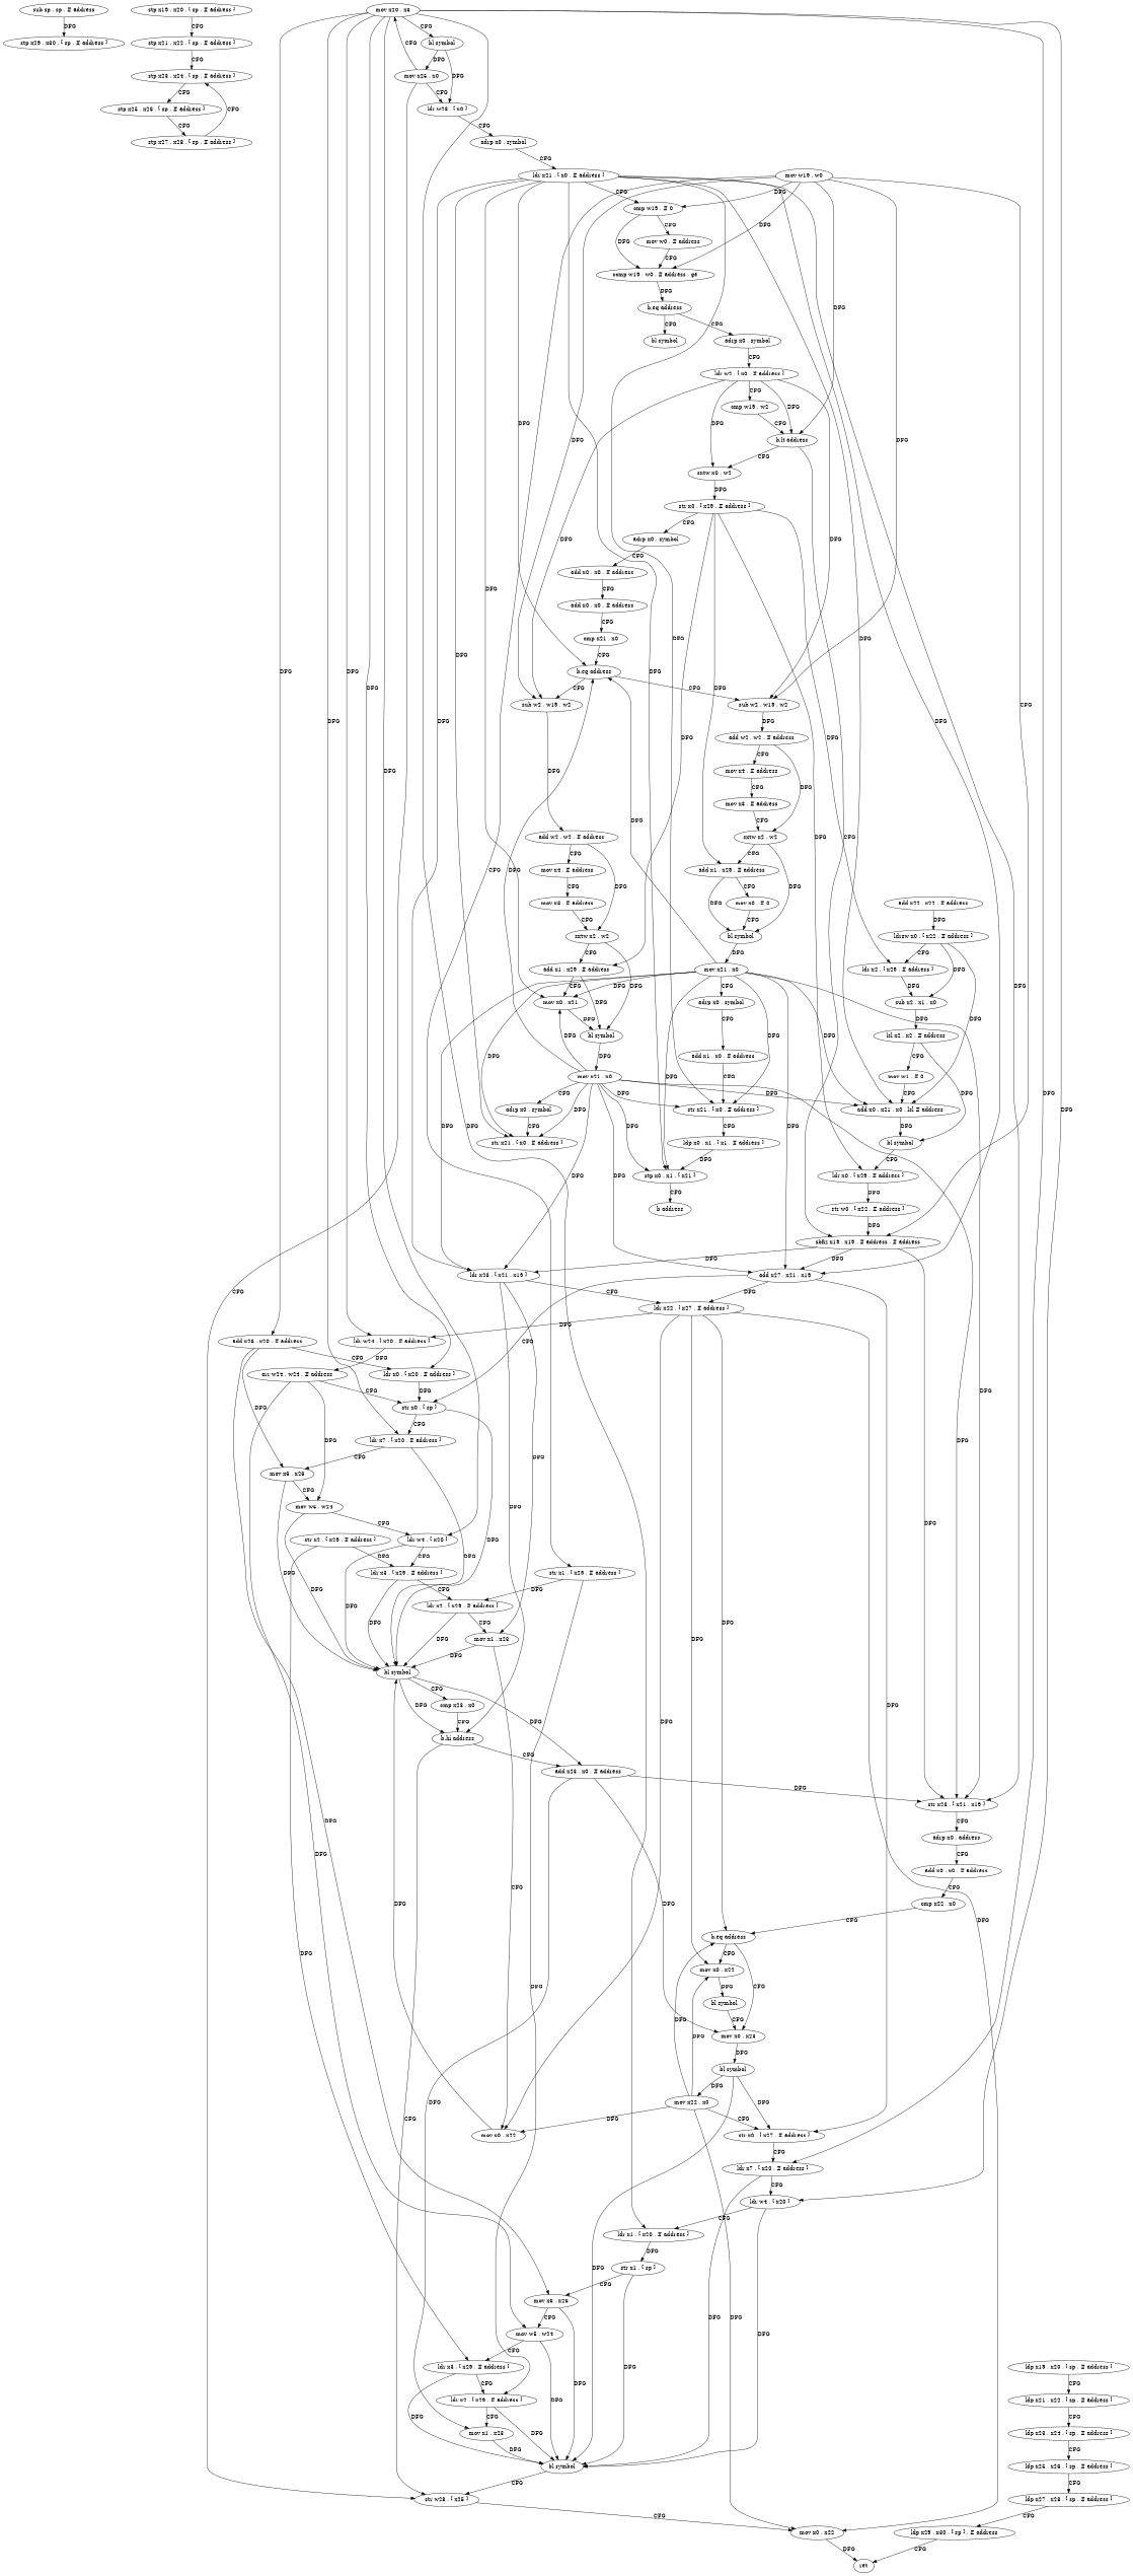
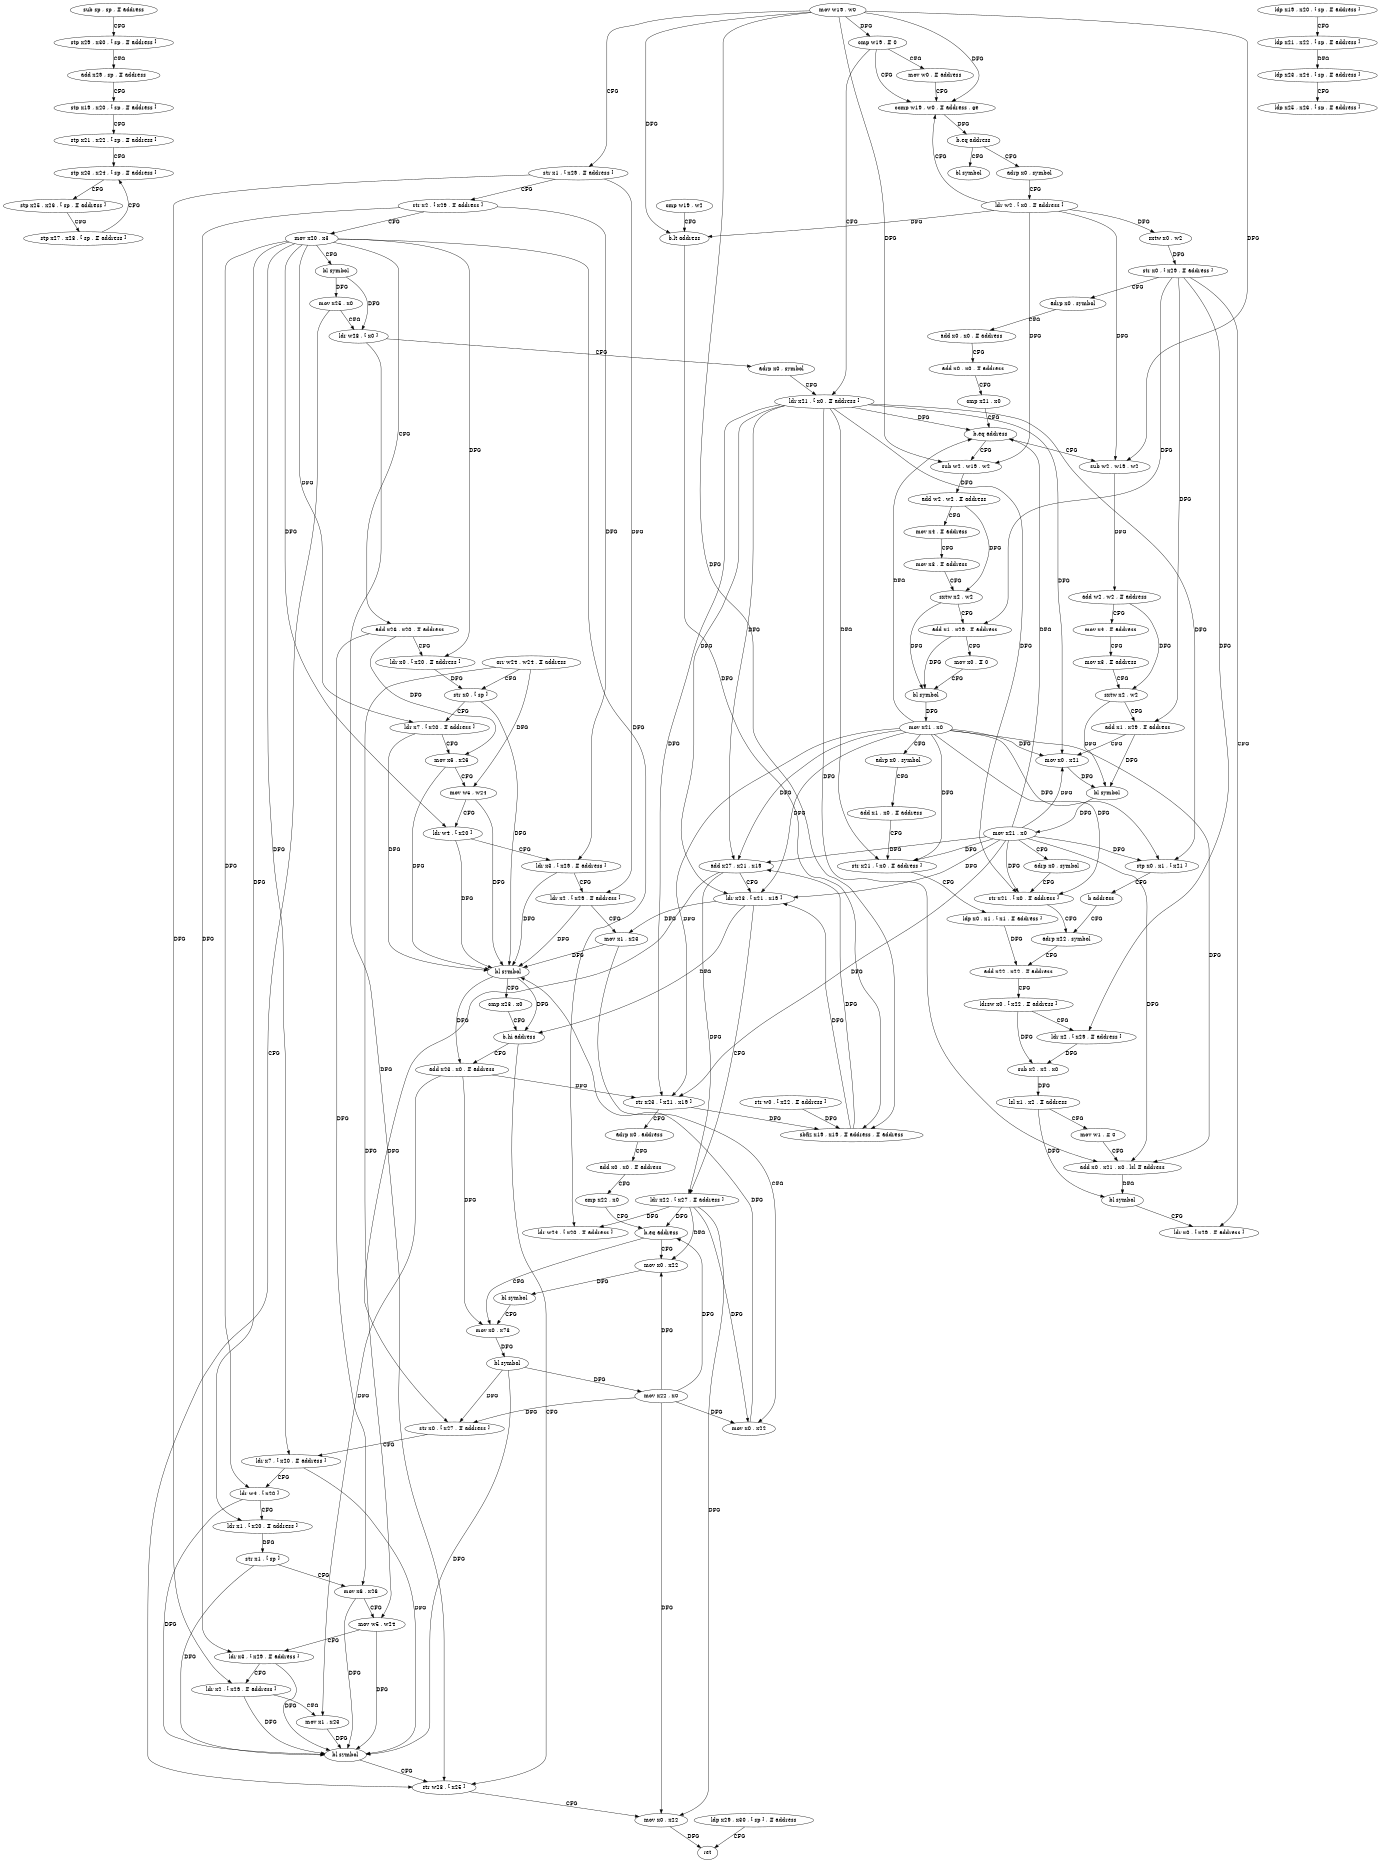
  digraph {
    n1 [label="sub sp , sp , # address"]
    n2 [label="stp x29 , x30 , [ sp , # address ]"]
+   n3 [label="add x29 , sp , # address"]
    n4 [label="stp x19 , x20 , [ sp , # address ]"]
    n5 [label="stp x21 , x22 , [ sp , # address ]"]
    n6 [label="stp x23 , x24 , [ sp , # address ]"]
    n7 [label="stp x25 , x26 , [ sp , # address ]"]
    n8 [label="stp x27 , x28 , [ sp , # address ]"]
    n9 [label="mov w19 , w0"]
    n10 [label="str x1 , [ x29 , # address ]"]
    n11 [label="cmp w19 , # 0"]
    n12 [label="ccmp w19 , w0 , # address , ge"]
    n13 [label="b.lt address"]
    n14 [label="sbfiz x19 , x19 , # address , # address"]
    n15 [label="sub w2 , w19 , w2"]
    n16 [label="sub w2 , w19 , w2"]
    n17 [label="str x2 , [ x29 , # address ]"]
    n18 [label="ldr x2 , [ x29 , # address ]"]
    n19 [label="ldr x2 , [ x29 , # address ]"]
    n20 [label="mov w0 , # address"]
    n21 [label="b.eq address"]
    n22 [label="sxtw x0 , w2"]
    n23 [label="add x27 , x21 , x19"]
    n24 [label="ldr x23 , [ x21 , x19 ]"]
    n25 [label="str x23 , [ x21 , x19 ]"]
    n26 [label="add w2 , w2 , # address"]
    n27 [label="add w2 , w2 , # address"]
    n28 [label="mov x20 , x3"]
    n29 [label="ldr x3 , [ x29 , # address ]"]
    n30 [label="ldr x3 , [ x29 , # address ]"]
    n31 [label="mov x1 , x23"]
    n32 [label="bl symbol"]
    n33 [label="mov x1 , x23"]
    n34 [label="bl symbol"]
    n35 [label="bl symbol"]
    n36 [label="ldr w24 , [ x20 , # address ]"]
    n37 [label="add x26 , x20 , # address"]
    n38 [label="ldr x0 , [ x20 , # address ]"]
    n39 [label="ldr x7 , [ x20 , # address ]"]
    n40 [label="ldr w4 , [ x20 ]"]
    n41 [label="ldr x7 , [ x20 , # address ]"]
    n42 [label="ldr w4 , [ x20 ]"]
    n43 [label="ldr x1 , [ x20 , # address ]"]
    n44 [label="mov x25 , x0"]
    n45 [label="ldr w28 , [ x0 ]"]
    n46 [label="orr w24 , w24 , # address"]
    n47 [label="mov x6 , x26"]
    n48 [label="mov x6 , x26"]
    n49 [label="str x0 , [ sp ]"]
    n50 [label="str x1 , [ sp ]"]
    n51 [label="str w28 , [ x25 ]"]
    n52 [label="adrp x0 , symbol"]
    n53 [label="mov x0 , x22"]
    n54 [label="ldr x21 , [ x0 , # address ]"]
    n55 [label="b.eq address"]
    n56 [label="str x21 , [ x0 , # address ]"]
    n57 [label="stp x0 , x1 , [ x21 ]"]
    n58 [label="mov x0 , x21"]
    n59 [label="str x21 , [ x0 , # address ]"]
    n60 [label="add x0 , x21 , x0 , lsl # address"]
    n61 [label="ldr x22 , [ x27 , # address ]"]
    n62 [label="str x0 , [ x27 , # address ]"]
    n63 [label="b.hi address"]
    n64 [label="adrp x0 , address"]
    n65 [label="ldp x0 , x1 , [ x1 , # address ]"]
    n66 [label="b address"]
    n67 [label="bl symbol"]
+   n68 [label="adrp x22 , symbol"]
    n69 [label="bl symbol"]
    n70 [label="bl symbol"]
    n71 [label="adrp x0 , symbol"]
    n72 [label="ldr w2 , [ x0 , # address ]"]
    n73 [label="cmp w19 , w2"]
    n74 [label="str x0 , [ x29 , # address ]"]
    n75 [label="adrp x0 , symbol"]
    n76 [label="add x1 , x29 , # address"]
    n77 [label="add x1 , x29 , # address"]
    n78 [label="ldr x2 , [ x29 , # address ]"]
    n79 [label="ldr x0 , [ x29 , # address ]"]
    n80 [label="mov x0 , x22"]
    n81 [label="b.eq address"]
    n82 [label="mov x0 , x22"]
    n83 [label="add x23 , x0 , # address"]
    n84 [label=ret]
-   n85 [label="mov x0 , x23"]
+   n85 [label="mov x0 , x73"]
    n86 [label="bl symbol"]
    n87 [label="mov w5 , w24"]
    n88 [label="mov w5 , w24"]
    n89 [label="cmp x23 , x0"]
    n90 [label="bl symbol"]
    n91 [label="add x0 , x0 , # address"]
    n92 [label="bl symbol"]
    n93 [label="mov x0 , # 0"]
-   n94 [label="sub x2 , x1 , x0"]
+   n94 [label="sub x2 , x2 , x0"]
    n95 [label="str w0 , [ x22 , # address ]"]
    n96 [label="add x0 , x0 , # address"]
    n97 [label="cmp x21 , x0"]
    n98 [label="mov x4 , # address"]
    n99 [label="sxtw x2 , w2"]
    n100 [label="mov x4 , # address"]
    n101 [label="sxtw x2 , w2"]
    n102 [label="ldp x19 , x20 , [ sp , # address ]"]
    n103 [label="ldp x21 , x22 , [ sp , # address ]"]
    n104 [label="ldp x23 , x24 , [ sp , # address ]"]
    n105 [label="ldp x25 , x26 , [ sp , # address ]"]
-   n106 [label="ldp x27 , x28 , [ sp , # address ]"]
    n107 [label="ldp x29 , x30 , [ sp ] , # address"]
    n108 [label="add x0 , x0 , # address"]
    n109 [label="cmp x22 , x0"]
    n110 [label="mov x22 , x0"]
    n111 [label="mov x3 , # address"]
    n112 [label="mov x21 , x0"]
    n113 [label="adrp x0 , symbol"]
    n114 [label="add x1 , x0 , # address"]
    n115 [label="add x22 , x22 , # address"]
    n116 [label="ldrsw x0 , [ x22 , # address ]"]
    n117 [label="mov x3 , # address"]
    n118 [label="mov x21 , x0"]
    n119 [label="adrp x0 , symbol"]
-   n120 [label="lsl x2 , x2 , # address"]
+   n120 [label="lsl x1 , x2 , # address"]
    n121 [label="mov w1 , # 0"]
-   n1 -> n2 [label=DFG]
+   n1 -> n2 [label=CFG]
+   n2 -> n3 [label=CFG]
+   n3 -> n4 [label=CFG]
    n4 -> n5 [label=CFG]
    n5 -> n6 [label=CFG]
    n6 -> n7 [label=CFG]
    n7 -> n8 [label=CFG]
    n8 -> n6 [label=CFG]
    n9 -> n10 [label=CFG]
    n9 -> n11 [label=DFG]
    n9 -> n12 [label=DFG]
    n9 -> n13 [label=DFG]
-   n9 -> n14 [label=CFG]
+   n9 -> n14 [label=DFG]
    n9 -> n15 [label=DFG]
    n9 -> n16 [label=DFG]
+   n10 -> n17 [label=CFG]
    n10 -> n18 [label=DFG]
    n10 -> n19 [label=DFG]
-   n11 -> n12 [label=DFG]
+   n11 -> n12 [label=CFG]
    n11 -> n20 [label=CFG]
    n12 -> n21 [label=DFG]
-   n13 -> n14 [label=CFG]
-   n13 -> n22 [label=CFG]
+   n13 -> n14 [label=DFG]
    n14 -> n23 [label=DFG]
    n14 -> n24 [label=DFG]
-   n14 -> n25 [label=DFG]
+   n25 -> n14 [label=DFG]
    n15 -> n26 [label=DFG]
    n16 -> n27 [label=DFG]
-   n44 -> n28 [label=CFG]
+   n17 -> n28 [label=CFG]
    n17 -> n29 [label=DFG]
    n17 -> n30 [label=DFG]
    n18 -> n31 [label=CFG]
    n18 -> n32 [label=DFG]
    n19 -> n33 [label=CFG]
    n19 -> n34 [label=DFG]
    n20 -> n12 [label=CFG]
    n21 -> n70 [label=CFG]
    n21 -> n71 [label=CFG]
    n22 -> n74 [label=DFG]
-   n23 -> n49 [label=CFG]
+   n23 -> n24 [label=CFG]
    n23 -> n61 [label=DFG]
    n23 -> n62 [label=DFG]
    n24 -> n31 [label=DFG]
    n24 -> n61 [label=CFG]
    n24 -> n63 [label=DFG]
    n25 -> n64 [label=CFG]
    n26 -> n98 [label=CFG]
    n26 -> n99 [label=DFG]
    n27 -> n100 [label=CFG]
    n27 -> n101 [label=DFG]
    n28 -> n35 [label=CFG]
    n28 -> n36 [label=DFG]
-   n28 -> n37 [label=DFG]
+   n28 -> n37 [label=CFG]
    n28 -> n38 [label=DFG]
    n28 -> n39 [label=DFG]
    n28 -> n40 [label=DFG]
    n28 -> n41 [label=DFG]
    n28 -> n42 [label=DFG]
    n28 -> n43 [label=DFG]
    n29 -> n18 [label=CFG]
    n29 -> n32 [label=DFG]
    n30 -> n19 [label=CFG]
    n30 -> n34 [label=DFG]
    n31 -> n32 [label=DFG]
    n31 -> n80 [label=CFG]
    n32 -> n63 [label=DFG]
    n32 -> n83 [label=DFG]
    n32 -> n89 [label=CFG]
    n33 -> n34 [label=DFG]
    n34 -> n51 [label=CFG]
    n35 -> n44 [label=DFG]
    n35 -> n45 [label=DFG]
-   n36 -> n46 [label=DFG]
    n37 -> n38 [label=CFG]
    n37 -> n47 [label=DFG]
    n37 -> n48 [label=DFG]
    n38 -> n49 [label=DFG]
    n39 -> n32 [label=DFG]
    n39 -> n47 [label=CFG]
    n40 -> n29 [label=CFG]
    n40 -> n32 [label=DFG]
    n41 -> n34 [label=DFG]
    n41 -> n42 [label=CFG]
    n42 -> n34 [label=DFG]
    n42 -> n43 [label=CFG]
    n43 -> n50 [label=DFG]
    n44 -> n45 [label=CFG]
    n44 -> n51 [label=CFG]
+   n45 -> n51 [label=DFG]
    n45 -> n52 [label=CFG]
    n46 -> n49 [label=CFG]
    n46 -> n87 [label=DFG]
    n46 -> n88 [label=DFG]
    n47 -> n32 [label=DFG]
    n47 -> n87 [label=CFG]
    n48 -> n34 [label=DFG]
    n48 -> n88 [label=CFG]
    n49 -> n32 [label=DFG]
    n49 -> n39 [label=CFG]
    n50 -> n34 [label=DFG]
    n50 -> n48 [label=CFG]
    n51 -> n53 [label=CFG]
    n52 -> n54 [label=CFG]
    n53 -> n84 [label=DFG]
-   n54 -> n11 [label=CFG]
+   n11 -> n54 [label=CFG]
    n54 -> n23 [label=DFG]
    n54 -> n24 [label=DFG]
    n54 -> n25 [label=DFG]
    n54 -> n55 [label=DFG]
    n54 -> n56 [label=DFG]
    n54 -> n57 [label=DFG]
    n54 -> n58 [label=DFG]
    n54 -> n59 [label=DFG]
    n54 -> n60 [label=DFG]
    n55 -> n15 [label=CFG]
    n55 -> n16 [label=CFG]
    n56 -> n65 [label=CFG]
    n57 -> n66 [label=CFG]
    n58 -> n67 [label=DFG]
+   n59 -> n68 [label=CFG]
    n60 -> n69 [label=DFG]
    n61 -> n36 [label=DFG]
    n61 -> n53 [label=DFG]
    n61 -> n80 [label=DFG]
    n61 -> n81 [label=DFG]
    n61 -> n82 [label=DFG]
    n62 -> n41 [label=CFG]
    n63 -> n51 [label=CFG]
    n63 -> n83 [label=CFG]
    n64 -> n108 [label=CFG]
-   n65 -> n57 [label=DFG]
+   n65 -> n115 [label=DFG]
+   n66 -> n68 [label=CFG]
    n67 -> n118 [label=DFG]
+   n68 -> n115 [label=CFG]
    n69 -> n79 [label=CFG]
    n71 -> n72 [label=CFG]
    n72 -> n13 [label=DFG]
    n72 -> n15 [label=DFG]
    n72 -> n16 [label=DFG]
    n72 -> n22 [label=DFG]
-   n72 -> n73 [label=CFG]
+   n72 -> n12 [label=CFG]
    n73 -> n13 [label=CFG]
    n74 -> n75 [label=CFG]
    n74 -> n76 [label=DFG]
    n74 -> n77 [label=DFG]
    n74 -> n78 [label=DFG]
-   n74 -> n79 [label=DFG]
+   n74 -> n79 [label=CFG]
    n75 -> n91 [label=CFG]
    n76 -> n92 [label=DFG]
    n76 -> n93 [label=CFG]
    n77 -> n58 [label=CFG]
    n77 -> n67 [label=DFG]
    n78 -> n94 [label=DFG]
-   n79 -> n95 [label=DFG]
    n80 -> n32 [label=DFG]
    n81 -> n82 [label=CFG]
    n81 -> n85 [label=CFG]
    n82 -> n86 [label=DFG]
    n83 -> n25 [label=DFG]
    n83 -> n33 [label=DFG]
    n83 -> n85 [label=DFG]
    n85 -> n90 [label=DFG]
    n86 -> n85 [label=CFG]
    n87 -> n32 [label=DFG]
    n87 -> n40 [label=CFG]
    n88 -> n30 [label=CFG]
    n88 -> n34 [label=DFG]
    n89 -> n63 [label=CFG]
    n90 -> n34 [label=DFG]
    n90 -> n62 [label=DFG]
    n90 -> n110 [label=DFG]
    n91 -> n96 [label=CFG]
    n92 -> n112 [label=DFG]
    n93 -> n92 [label=CFG]
    n94 -> n120 [label=DFG]
    n95 -> n14 [label=DFG]
    n96 -> n97 [label=CFG]
    n97 -> n55 [label=CFG]
    n98 -> n111 [label=CFG]
    n99 -> n76 [label=CFG]
    n99 -> n92 [label=DFG]
    n100 -> n117 [label=CFG]
    n101 -> n67 [label=DFG]
    n101 -> n77 [label=CFG]
    n102 -> n103 [label=CFG]
-   n103 -> n104 [label=CFG]
+   n103 -> n104 [label=DFG]
    n104 -> n105 [label=CFG]
-   n105 -> n106 [label=CFG]
-   n106 -> n107 [label=CFG]
    n107 -> n84 [label=CFG]
    n108 -> n109 [label=CFG]
    n109 -> n81 [label=CFG]
    n110 -> n53 [label=DFG]
-   n110 -> n62 [label=CFG]
+   n110 -> n62 [label=DFG]
    n110 -> n80 [label=DFG]
    n110 -> n81 [label=DFG]
    n110 -> n82 [label=DFG]
    n111 -> n99 [label=CFG]
    n112 -> n23 [label=DFG]
    n112 -> n24 [label=DFG]
    n112 -> n25 [label=DFG]
    n112 -> n55 [label=DFG]
    n112 -> n56 [label=DFG]
    n112 -> n57 [label=DFG]
    n112 -> n58 [label=DFG]
    n112 -> n59 [label=DFG]
    n112 -> n60 [label=DFG]
    n112 -> n113 [label=CFG]
    n113 -> n114 [label=CFG]
    n114 -> n56 [label=CFG]
-   n115 -> n116 [label=DFG]
-   n116 -> n60 [label=DFG]
+   n115 -> n116 [label=CFG]
    n116 -> n78 [label=CFG]
    n116 -> n94 [label=DFG]
    n117 -> n101 [label=CFG]
    n118 -> n23 [label=DFG]
    n118 -> n24 [label=DFG]
    n118 -> n25 [label=DFG]
    n118 -> n55 [label=DFG]
    n118 -> n56 [label=DFG]
    n118 -> n57 [label=DFG]
    n118 -> n58 [label=DFG]
    n118 -> n59 [label=DFG]
    n118 -> n60 [label=DFG]
    n118 -> n119 [label=CFG]
    n119 -> n59 [label=CFG]
    n120 -> n69 [label=DFG]
    n120 -> n121 [label=CFG]
    n121 -> n60 [label=CFG]
  }
